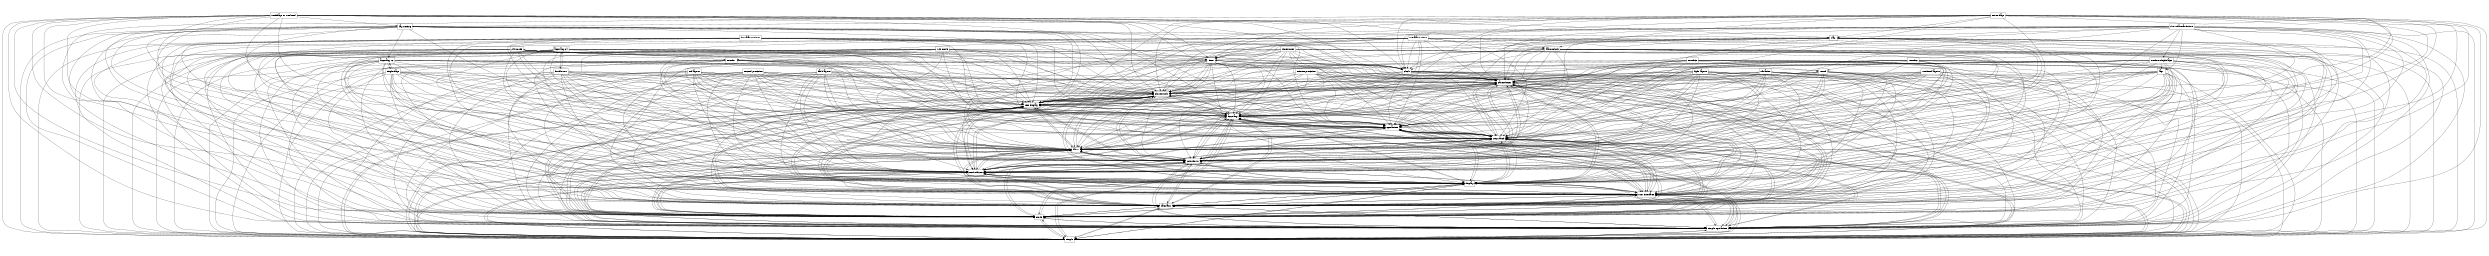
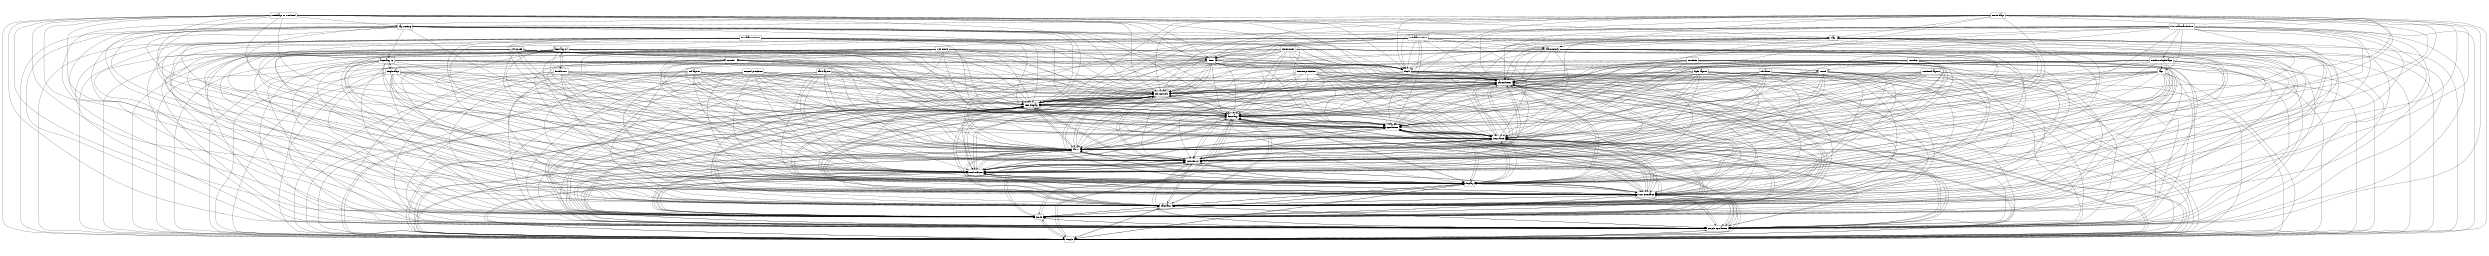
  digraph {
    rankdir=TB
    node [shape=box]
    edge [arrowhead=normal]
    n1 [label=parentheses]
    n2 [label=chronotools]
    n3 [label=simple]
    n4 [label="simple operations"]
    n5 [label=mode]
    n6 [label=calculator]
    n7 [label="user interface"]
    n8 [label=display]
    n9 [label=AndroidSPL]
    n10 [label=countdown]
    n11 [label=alarm]
    n12 [label=stopwatch]
    n13 [label=operations]
    n14 [label=accuracy]
    n15 [label="text display"]
    n16 [label="weekend layout"]
    n17 [label=time_zones]
    n18 [label=time]
    n19 [label=clock]
    n20 [label=four_alarm_times]
    n21 [label=alarm_clock]
    n22 [label=day]
    n23 [label="seven days"]
    n24 [label="day setting"]
    n25 [label="accuracy 12"]
    n26 [label="minute precision"]
    n27 [label="24h mode"]
    n28 [label=sound_3]
    n29 [label=sound]
    n30 [label=sound_2]
    n31 [label=sound_1]
    n32 [label="single-days"]
    n33 [label=show_date_and_time]
    n34 [label=laps]
    n35 [label="mode multiple laps"]
    n36 [label="std layout"]
    n37 [label="weekdays or weekend"]
    n38 [label=vibration]
    n39 [label="second precision"]
    n40 [label="dark layout"]
    n41 [label=one_alarm_time]
    n42 [label="accuracy 24"]
    n43 [label="double-row"]
    n44 [label="12h mode"]
    n45 [label="light layout"]
    n1 -> n2
    n1 -> n3
    n1 -> n4
    n1 -> n5
    n1 -> n6
    n1 -> n7
    n1 -> n8
    n1 -> n9
    n1 -> n10
    n1 -> n11
    n1 -> n12
    n1 -> n13
    n1 -> n14
    n1 -> n15
    n2 -> n1
    n2 -> n3
    n2 -> n4
    n2 -> n5
    n2 -> n6
    n2 -> n7
    n2 -> n8
    n2 -> n9
    n2 -> n10
    n2 -> n11
    n2 -> n12
    n2 -> n13
    n2 -> n14
    n2 -> n15
    n3 -> n1
    n3 -> n2
    n3 -> n4
    n3 -> n5
    n3 -> n6
    n3 -> n7
    n3 -> n8
    n3 -> n9
    n3 -> n10
    n3 -> n11
    n3 -> n12
    n3 -> n13
    n3 -> n14
    n3 -> n15
    n4 -> n1
    n4 -> n2
    n4 -> n3
    n4 -> n5
    n4 -> n6
    n4 -> n7
    n4 -> n8
    n4 -> n9
    n4 -> n10
    n4 -> n11
    n4 -> n12
    n4 -> n13
    n4 -> n14
    n4 -> n15
    n5 -> n1
    n5 -> n2
    n5 -> n3
    n5 -> n4
    n5 -> n6
    n5 -> n7
    n5 -> n8
    n5 -> n9
    n5 -> n10
    n5 -> n11
    n5 -> n12
    n5 -> n13
    n5 -> n14
    n5 -> n15
    n6 -> n1
    n6 -> n2
    n6 -> n3
    n6 -> n4
    n6 -> n5
    n6 -> n7
    n6 -> n8
    n6 -> n9
    n6 -> n10
    n6 -> n11
    n6 -> n12
    n6 -> n13
    n6 -> n14
    n6 -> n15
    n7 -> n1
    n7 -> n2
    n7 -> n3
    n7 -> n4
    n7 -> n5
    n7 -> n6
    n7 -> n8
    n7 -> n9
    n7 -> n10
    n7 -> n11
    n7 -> n12
    n7 -> n13
    n7 -> n14
    n7 -> n15
    n8 -> n1
    n8 -> n2
    n8 -> n3
    n8 -> n4
    n8 -> n5
    n8 -> n6
    n8 -> n7
    n8 -> n9
    n8 -> n10
    n8 -> n11
    n8 -> n12
    n8 -> n13
    n8 -> n14
    n8 -> n15
    n9 -> n1
    n9 -> n2
    n9 -> n3
    n9 -> n4
    n9 -> n5
    n9 -> n6
    n9 -> n7
    n9 -> n8
    n9 -> n10
    n9 -> n11
    n9 -> n12
    n9 -> n13
    n9 -> n14
    n9 -> n15
    n10 -> n1
    n10 -> n2
    n10 -> n3
    n10 -> n4
    n10 -> n5
    n10 -> n6
    n10 -> n7
    n10 -> n8
    n10 -> n9
    n10 -> n11
    n10 -> n12
    n10 -> n13
-   n10 -> n14
    n10 -> n15
    n11 -> n1
    n11 -> n2
    n11 -> n3
    n11 -> n4
    n11 -> n5
    n11 -> n6
    n11 -> n7
    n11 -> n8
    n11 -> n9
    n11 -> n10
    n11 -> n12
    n11 -> n13
    n11 -> n14
    n11 -> n15
    n12 -> n1
    n12 -> n2
    n12 -> n3
    n12 -> n4
    n12 -> n5
    n12 -> n6
    n12 -> n7
    n12 -> n8
    n12 -> n9
    n12 -> n10
    n12 -> n11
    n12 -> n13
    n12 -> n14
    n12 -> n15
    n13 -> n1
    n13 -> n2
    n13 -> n3
    n13 -> n4
    n13 -> n5
    n13 -> n6
    n13 -> n7
    n13 -> n8
    n13 -> n9
    n13 -> n10
    n13 -> n11
    n13 -> n12
    n13 -> n14
    n13 -> n15
    n14 -> n1
    n14 -> n2
    n14 -> n3
    n14 -> n4
    n14 -> n5
    n14 -> n6
    n14 -> n7
    n14 -> n8
    n14 -> n9
    n14 -> n10
    n14 -> n11
    n14 -> n12
    n14 -> n13
    n14 -> n15
    n15 -> n1
    n15 -> n2
    n15 -> n3
    n15 -> n4
    n15 -> n5
    n15 -> n6
    n15 -> n7
    n15 -> n8
    n15 -> n9
    n15 -> n10
    n15 -> n11
    n15 -> n12
    n15 -> n13
    n15 -> n14
    n16 -> n1
    n16 -> n2
    n16 -> n3
    n16 -> n4
    n16 -> n5
    n16 -> n6
    n16 -> n7
    n16 -> n8
    n16 -> n9
    n16 -> n10
    n16 -> n11
    n16 -> n12
    n16 -> n13
    n16 -> n14
    n16 -> n15
    n17 -> n1
    n17 -> n2
    n17 -> n3
    n17 -> n4
    n17 -> n5
    n17 -> n6
    n17 -> n7
    n17 -> n8
    n17 -> n9
    n17 -> n10
    n17 -> n11
    n17 -> n12
    n17 -> n13
    n17 -> n14
    n17 -> n15
    n17 -> n18
    n17 -> n19
    n18 -> n1
    n18 -> n2
    n18 -> n3
    n18 -> n4
    n18 -> n5
    n18 -> n6
    n18 -> n7
    n18 -> n8
    n18 -> n9
    n18 -> n10
    n18 -> n11
    n18 -> n12
    n18 -> n13
    n18 -> n14
    n18 -> n15
    n18 -> n19
    n19 -> n1
    n19 -> n2
    n19 -> n3
    n19 -> n4
    n19 -> n5
    n19 -> n6
    n19 -> n7
    n19 -> n8
    n19 -> n9
    n19 -> n10
    n19 -> n11
    n19 -> n12
    n19 -> n13
    n19 -> n14
    n19 -> n15
    n19 -> n18
    n20 -> n1
    n20 -> n2
    n20 -> n3
    n20 -> n4
    n20 -> n5
    n20 -> n6
    n20 -> n7
    n20 -> n8
    n20 -> n9
    n20 -> n10
    n20 -> n11
    n20 -> n12
    n20 -> n13
    n20 -> n14
    n20 -> n15
    n20 -> n18
    n20 -> n19
    n20 -> n21
    n21 -> n1
    n21 -> n2
    n21 -> n3
    n21 -> n4
    n21 -> n5
    n21 -> n6
    n21 -> n7
    n21 -> n8
    n21 -> n9
    n21 -> n10
    n21 -> n11
    n21 -> n12
    n21 -> n13
    n21 -> n14
    n21 -> n15
    n21 -> n18
    n21 -> n19
    n22 -> n1
-   n22 -> n2
+   n22 -> n21
    n22 -> n3
    n22 -> n4
    n22 -> n5
    n22 -> n6
    n22 -> n7
    n22 -> n8
    n22 -> n9
    n22 -> n10
    n22 -> n11
    n22 -> n12
    n22 -> n13
    n22 -> n14
    n22 -> n15
    n22 -> n18
    n22 -> n19
    n23 -> n1
    n23 -> n2
    n23 -> n3
    n23 -> n4
    n23 -> n5
    n23 -> n6
    n23 -> n7
    n23 -> n8
    n23 -> n9
    n23 -> n10
    n23 -> n11
    n23 -> n12
    n23 -> n13
    n23 -> n14
    n23 -> n15
    n23 -> n18
    n23 -> n19
    n23 -> n21
    n23 -> n22
    n23 -> n24
    n24 -> n1
    n24 -> n2
    n24 -> n3
    n24 -> n4
    n24 -> n5
    n24 -> n6
    n24 -> n7
    n24 -> n8
    n24 -> n9
    n24 -> n10
    n24 -> n11
    n24 -> n12
    n24 -> n13
    n24 -> n14
    n24 -> n15
+   n24 -> n18
    n24 -> n19
    n24 -> n22
    n24 -> n25
    n25 -> n1
    n25 -> n2
    n25 -> n3
    n25 -> n4
    n25 -> n5
    n25 -> n6
    n25 -> n7
    n25 -> n8
    n25 -> n9
    n25 -> n10
    n25 -> n11
    n25 -> n12
    n25 -> n13
    n25 -> n14
    n25 -> n15
    n25 -> n32
    n26 -> n1
    n26 -> n2
    n26 -> n3
    n26 -> n4
    n26 -> n5
    n26 -> n6
    n26 -> n7
    n26 -> n8
    n26 -> n9
    n26 -> n10
    n26 -> n11
    n26 -> n12
    n26 -> n13
    n26 -> n14
    n26 -> n15
    n27 -> n1
    n27 -> n2
    n27 -> n3
    n27 -> n4
    n27 -> n5
    n27 -> n6
    n27 -> n7
    n27 -> n8
    n27 -> n9
    n27 -> n10
    n27 -> n11
    n27 -> n12
    n27 -> n13
    n27 -> n14
    n27 -> n15
    n27 -> n18
    n27 -> n19
    n28 -> n1
    n28 -> n2
    n28 -> n3
    n28 -> n4
    n28 -> n5
    n28 -> n6
    n28 -> n7
    n28 -> n8
    n28 -> n9
    n28 -> n10
    n28 -> n11
    n28 -> n12
    n28 -> n13
    n28 -> n14
    n28 -> n15
    n28 -> n29
    n29 -> n1
    n29 -> n2
    n29 -> n3
    n29 -> n4
    n29 -> n5
    n29 -> n6
    n29 -> n7
    n29 -> n8
    n29 -> n9
    n29 -> n10
    n29 -> n11
    n29 -> n12
    n29 -> n13
    n29 -> n14
    n29 -> n15
    n30 -> n1
    n30 -> n2
    n30 -> n3
    n30 -> n4
    n30 -> n5
    n30 -> n6
    n30 -> n7
    n30 -> n8
    n30 -> n9
    n30 -> n10
    n30 -> n11
    n30 -> n12
    n30 -> n13
    n30 -> n14
    n30 -> n15
    n30 -> n29
    n31 -> n1
    n31 -> n2
    n31 -> n3
    n31 -> n4
    n31 -> n5
    n31 -> n6
    n31 -> n7
+   n31 -> n8
    n31 -> n9
    n31 -> n10
    n31 -> n11
    n31 -> n12
    n31 -> n13
    n31 -> n14
    n31 -> n15
    n31 -> n29
    n32 -> n1
    n32 -> n2
    n32 -> n3
    n32 -> n4
    n32 -> n5
    n32 -> n6
    n32 -> n7
    n32 -> n8
    n32 -> n9
    n32 -> n10
    n32 -> n11
    n32 -> n12
    n32 -> n13
    n32 -> n14
    n32 -> n15
    n32 -> n25
    n33 -> n1
    n33 -> n2
    n33 -> n3
    n33 -> n4
    n33 -> n5
    n33 -> n6
    n33 -> n7
    n33 -> n8
    n33 -> n9
    n33 -> n10
    n33 -> n11
    n33 -> n12
    n33 -> n13
    n33 -> n14
    n33 -> n15
    n33 -> n18
    n33 -> n19
    n33 -> n22
    n33 -> n34
    n33 -> n35
    n34 -> n1
    n34 -> n2
    n34 -> n3
    n34 -> n4
    n34 -> n5
    n34 -> n6
    n34 -> n7
    n34 -> n8
    n34 -> n9
    n34 -> n10
    n34 -> n11
    n34 -> n12
    n34 -> n13
    n34 -> n14
    n34 -> n15
    n35 -> n1
    n35 -> n2
    n35 -> n3
    n35 -> n4
    n35 -> n5
    n35 -> n6
    n35 -> n7
    n35 -> n8
    n35 -> n9
    n35 -> n10
    n35 -> n11
    n35 -> n12
    n35 -> n13
    n35 -> n14
    n35 -> n15
    n35 -> n34
    n36 -> n1
    n36 -> n2
    n36 -> n3
    n36 -> n4
    n36 -> n5
    n36 -> n6
    n36 -> n7
    n36 -> n8
    n36 -> n9
    n36 -> n10
    n36 -> n11
    n36 -> n12
    n36 -> n13
    n36 -> n14
    n36 -> n15
    n37 -> n1
    n37 -> n2
    n37 -> n3
    n37 -> n4
    n37 -> n5
    n37 -> n6
    n37 -> n7
    n37 -> n8
    n37 -> n9
    n37 -> n10
    n37 -> n11
    n37 -> n12
    n37 -> n13
    n37 -> n14
    n37 -> n15
    n37 -> n18
    n37 -> n19
    n37 -> n21
    n37 -> n22
    n37 -> n24
    n38 -> n1
    n38 -> n2
    n38 -> n3
    n38 -> n4
    n38 -> n5
    n38 -> n6
    n38 -> n7
    n38 -> n8
    n38 -> n9
    n38 -> n10
    n38 -> n11
    n38 -> n12
    n38 -> n13
    n38 -> n14
    n38 -> n15
    n39 -> n1
    n39 -> n2
    n39 -> n3
    n39 -> n4
    n39 -> n5
    n39 -> n6
    n39 -> n7
    n39 -> n8
    n39 -> n9
    n39 -> n10
    n39 -> n11
    n39 -> n12
    n39 -> n13
    n39 -> n14
    n39 -> n15
    n40 -> n1
    n40 -> n2
    n40 -> n3
    n40 -> n4
    n40 -> n5
    n40 -> n6
    n40 -> n7
    n40 -> n8
    n40 -> n9
    n40 -> n10
    n40 -> n11
    n40 -> n12
    n40 -> n13
    n40 -> n14
    n40 -> n15
    n41 -> n1
    n41 -> n2
    n41 -> n3
    n41 -> n4
    n41 -> n5
    n41 -> n6
    n41 -> n7
    n41 -> n8
    n41 -> n9
    n41 -> n11
    n41 -> n12
    n41 -> n13
    n41 -> n14
    n41 -> n15
    n41 -> n18
    n41 -> n19
    n41 -> n21
    n41 -> n31
    n42 -> n1
    n42 -> n2
    n42 -> n3
    n42 -> n4
    n42 -> n5
    n42 -> n6
    n42 -> n7
    n42 -> n8
    n42 -> n9
    n42 -> n11
    n42 -> n12
    n42 -> n13
    n42 -> n14
    n42 -> n15
    n42 -> n31
    n42 -> n43
    n43 -> n1
    n43 -> n2
    n43 -> n3
    n43 -> n4
    n43 -> n5
    n43 -> n6
    n43 -> n7
    n43 -> n8
    n43 -> n9
    n43 -> n10
    n43 -> n11
    n43 -> n12
    n43 -> n13
    n43 -> n14
    n43 -> n15
    n43 -> n42
    n44 -> n1
    n44 -> n2
    n44 -> n3
    n44 -> n4
    n44 -> n5
    n44 -> n6
    n44 -> n7
    n44 -> n8
    n44 -> n9
    n44 -> n10
    n44 -> n11
    n44 -> n12
    n44 -> n13
    n44 -> n14
    n44 -> n15
    n44 -> n18
    n44 -> n19
    n45 -> n1
    n45 -> n2
    n45 -> n3
    n45 -> n4
    n45 -> n5
    n45 -> n6
    n45 -> n7
    n45 -> n8
    n45 -> n9
    n45 -> n10
    n45 -> n11
    n45 -> n12
    n45 -> n13
    n45 -> n14
    n45 -> n15
  }
